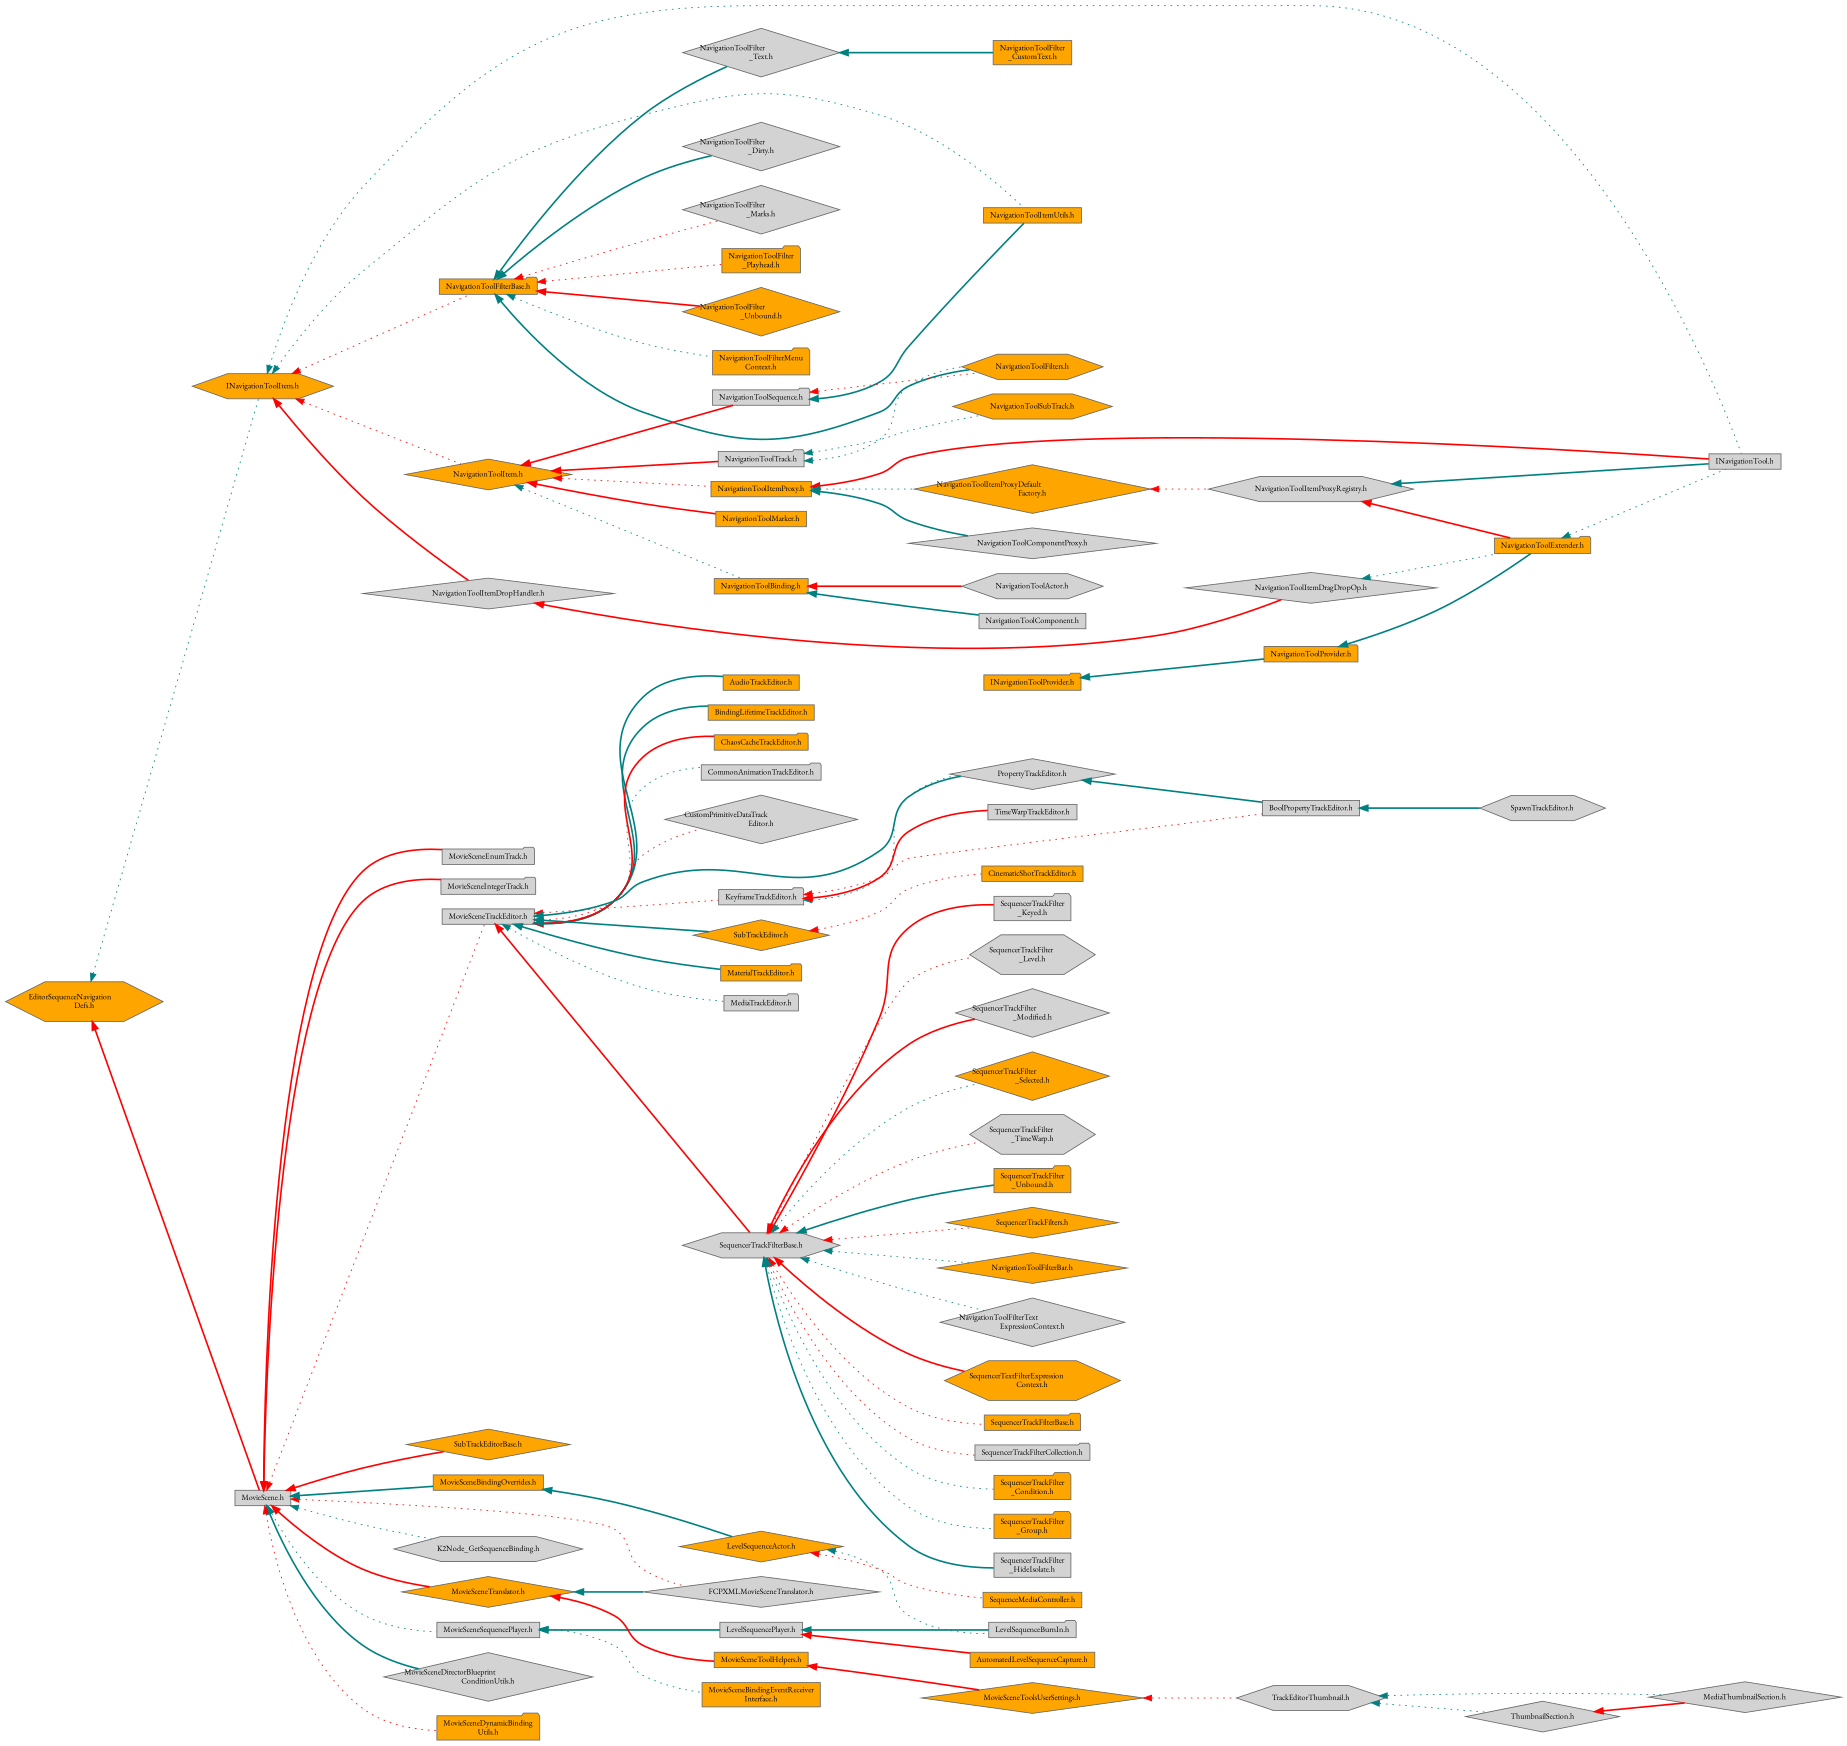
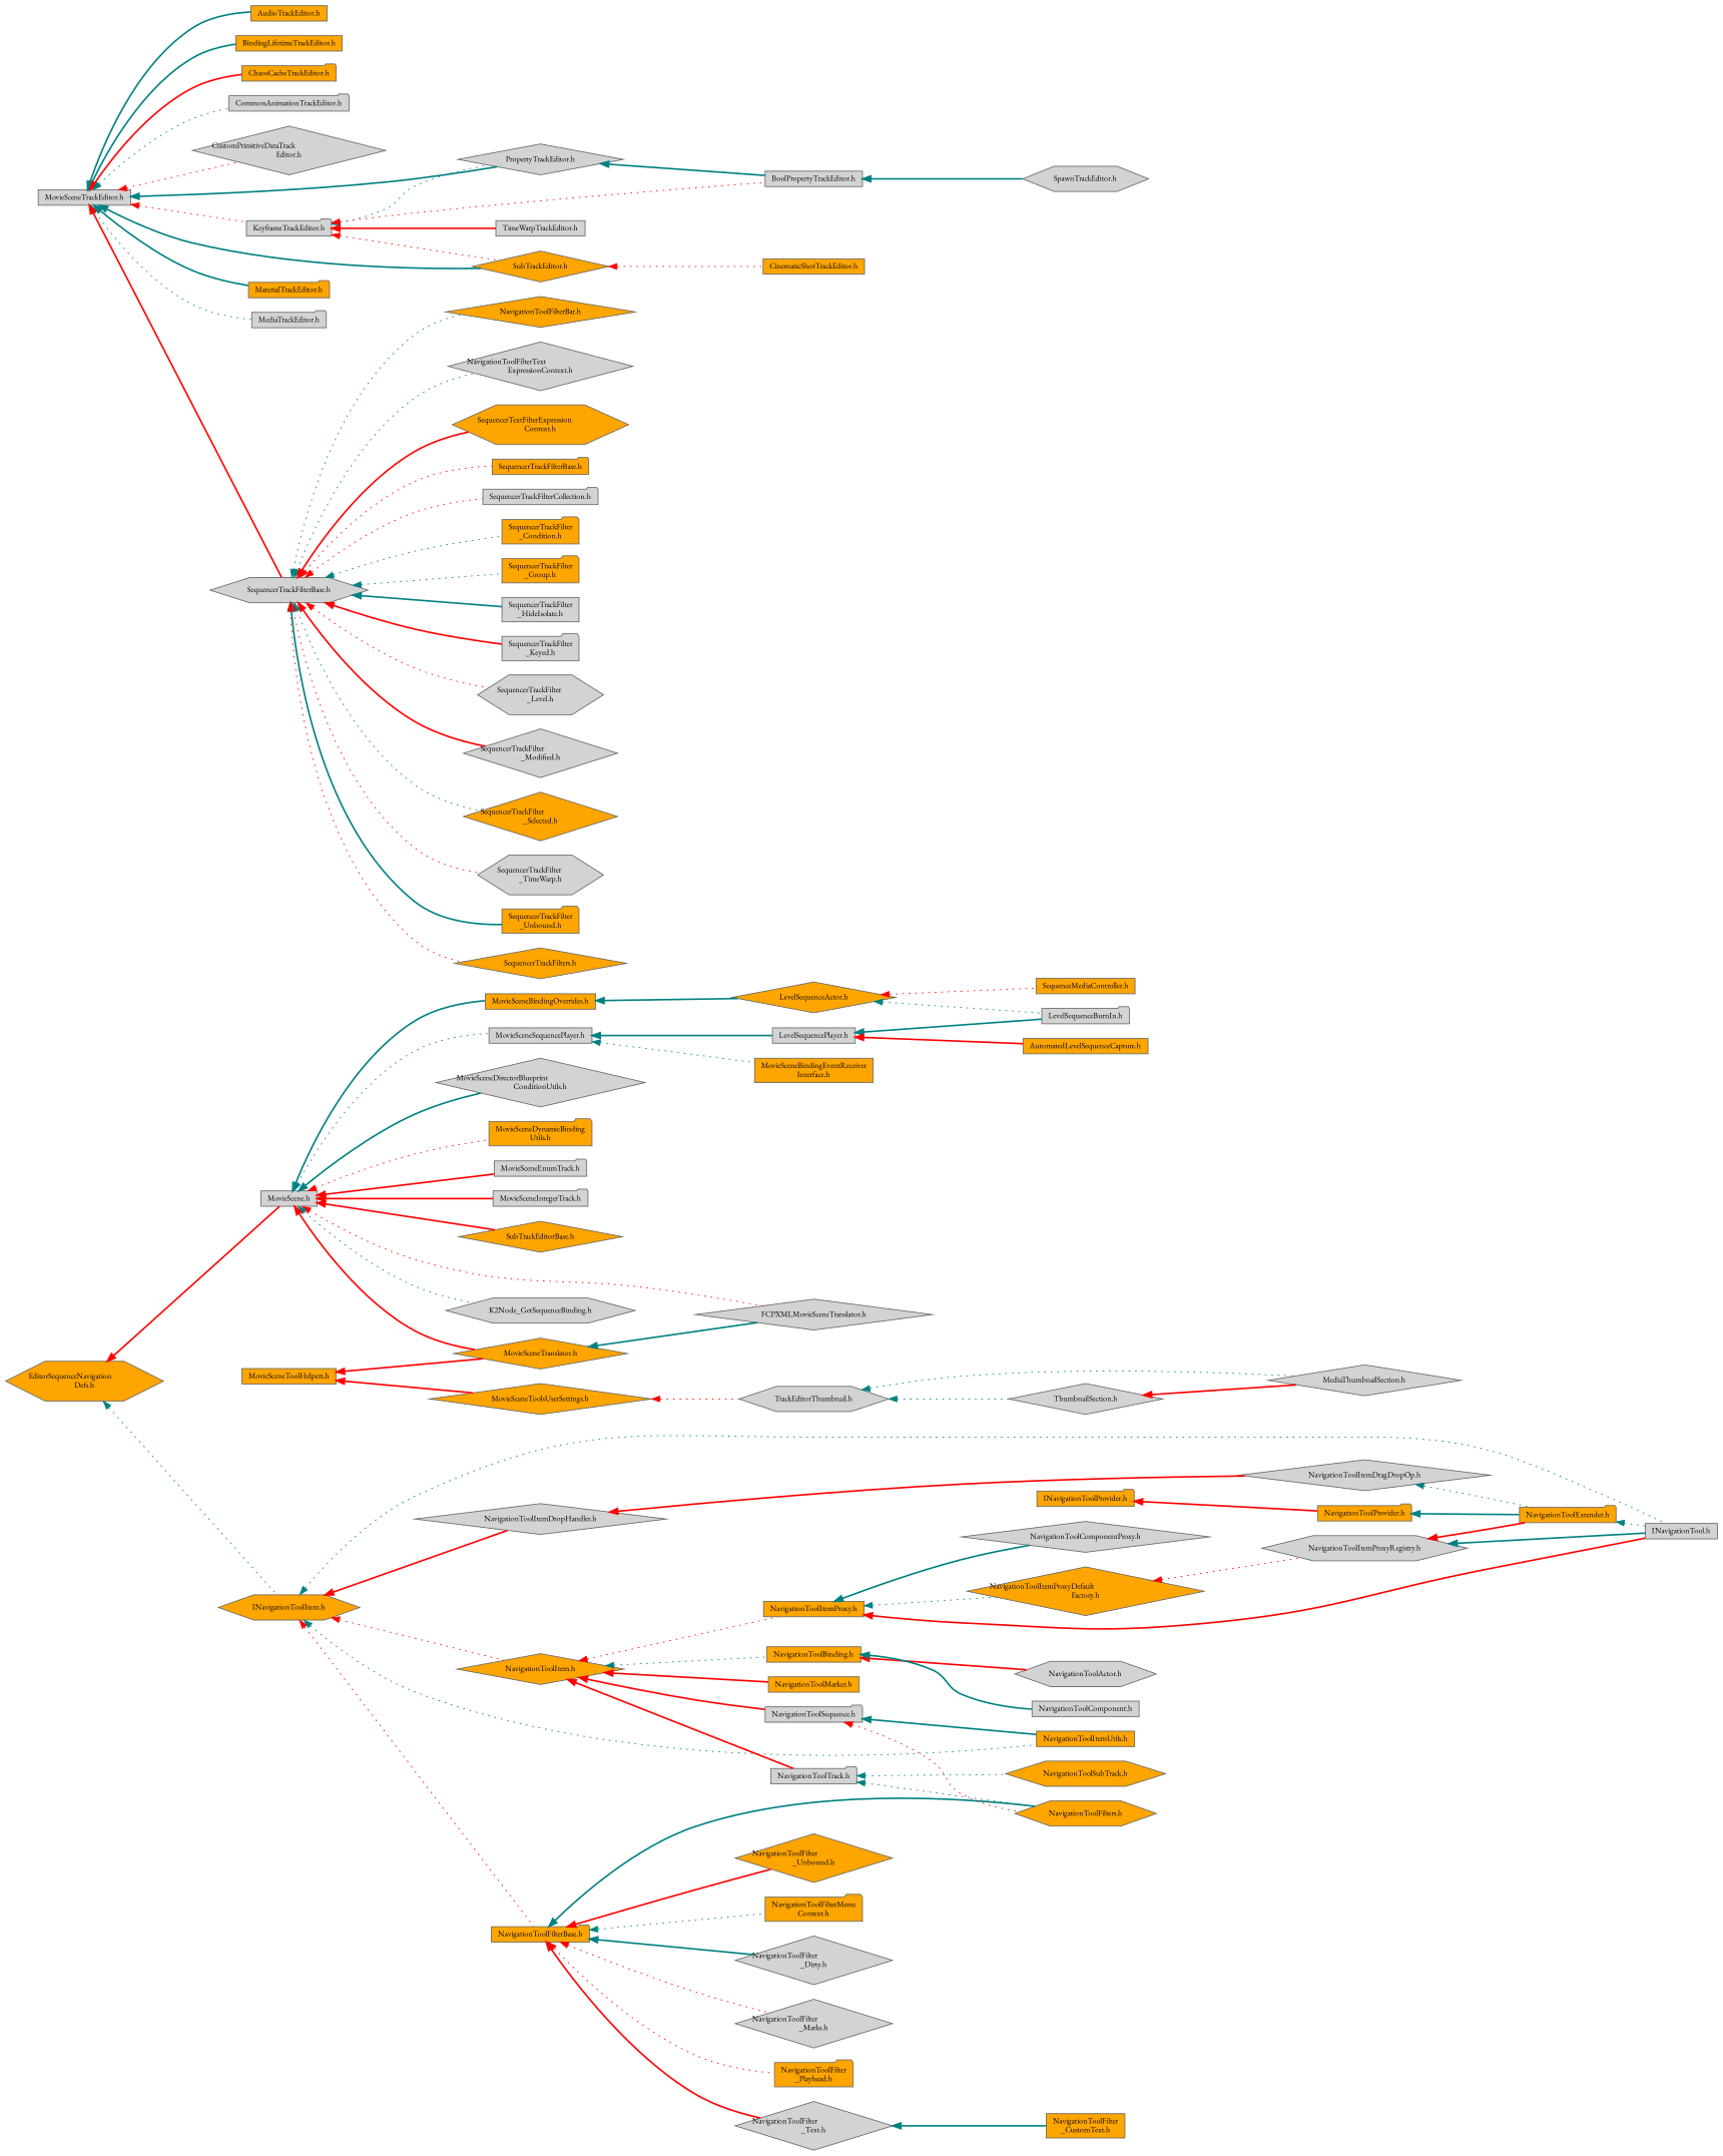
  digraph {
    fontname="EB Garamond"
    rankdir=LR
    node [color=grey40 fillcolor=orange fontname="EB Garamond" fontsize=10 shape=diamond style=filled]
    edge [color=teal dir=back fontname="EB Garamond" fontsize=10 labelfontname=Helvetica labelfontsize=10 style=bold]
    n1 [color=gray40 fontcolor=black height=0.2 label="EditorSequenceNavigation\lDefs.h" shape=hexagon width=0.4]
    n2 [height=0.2 label="INavigationToolItem.h" shape=hexagon width=0.4]
    n3 [fillcolor=lightgrey height=0.2 label="MovieScene.h" shape=box width=0.4]
    n4 [fillcolor=lightgrey height=0.2 label="INavigationTool.h" shape=box width=0.4]
    n5 [height=0.2 label="NavigationToolFilterBase.h" shape=folder width=0.4]
    n6 [height=0.2 label="NavigationToolItem.h" width=0.4]
    n7 [height=0.2 label="NavigationToolItemUtils.h" shape=box width=0.4]
    n8 [fillcolor=lightgrey height=0.2 label="NavigationToolItemDropHandler.h" width=0.4]
    n9 [fillcolor=lightgrey height=0.2 label="FCPXMLMovieSceneTranslator.h" width=0.4]
    n10 [fillcolor=lightgrey height=0.2 label="K2Node_GetSequenceBinding.h" shape=hexagon width=0.4]
    n11 [height=0.2 label="MovieSceneBindingOverrides.h" shape=box width=0.4]
    n12 [fillcolor=lightgrey height=0.2 label="MovieSceneDirectorBlueprint\lConditionUtils.h" width=0.4]
    n13 [height=0.2 label="MovieSceneDynamicBinding\lUtils.h" shape=folder width=0.4]
    n14 [fillcolor=lightgrey height=0.2 label="MovieSceneEnumTrack.h" shape=folder width=0.4]
    n15 [fillcolor=lightgrey height=0.2 label="MovieSceneIntegerTrack.h" shape=folder width=0.4]
    n16 [fillcolor=lightgrey height=0.2 label="MovieSceneSequencePlayer.h" shape=box width=0.4]
    n17 [fillcolor=lightgrey height=0.2 label="MovieSceneTrackEditor.h" shape=box width=0.4]
    n18 [height=0.2 label="MovieSceneTranslator.h" width=0.4]
    n19 [height=0.2 label="SubTrackEditorBase.h" width=0.4]
    n20 [height=0.2 label="NavigationToolFilterMenu\lContext.h" shape=folder width=0.4]
    n21 [fillcolor=lightgrey height=0.2 label="NavigationToolFilter\l_Dirty.h" width=0.4]
    n22 [fillcolor=lightgrey height=0.2 label="NavigationToolFilter\l_Marks.h" width=0.4]
    n23 [height=0.2 label="NavigationToolFilter\l_Playhead.h" shape=folder width=0.4]
    n24 [fillcolor=lightgrey height=0.2 label="NavigationToolFilter\l_Text.h" width=0.4]
    n25 [height=0.2 label="NavigationToolFilter\l_Unbound.h" width=0.4]
    n26 [height=0.2 label="NavigationToolFilters.h" shape=hexagon width=0.4]
    n27 [height=0.2 label="NavigationToolBinding.h" shape=box width=0.4]
    n28 [height=0.2 label="NavigationToolItemProxy.h" shape=box width=0.4]
    n29 [height=0.2 label="NavigationToolMarker.h" shape=box width=0.4]
    n30 [fillcolor=lightgrey height=0.2 label="NavigationToolSequence.h" shape=folder width=0.4]
    n31 [fillcolor=lightgrey height=0.2 label="NavigationToolTrack.h" shape=folder width=0.4]
    n32 [fillcolor=lightgrey height=0.2 label="NavigationToolItemDragDropOp.h" width=0.4]
    n33 [height=0.2 label="NavigationToolFilter\l_CustomText.h" shape=box width=0.4]
    n34 [height=0.2 label="INavigationToolProvider.h" shape=folder width=0.4]
    n35 [height=0.2 label="NavigationToolProvider.h" shape=folder width=0.4]
    n36 [height=0.2 label="NavigationToolExtender.h" shape=folder width=0.4]
    n37 [fillcolor=lightgrey height=0.2 label="NavigationToolActor.h" shape=hexagon width=0.4]
    n38 [fillcolor=lightgrey height=0.2 label="NavigationToolComponent.h" shape=box width=0.4]
    n39 [fillcolor=lightgrey height=0.2 label="NavigationToolComponentProxy.h" width=0.4]
    n40 [height=0.2 label="NavigationToolItemProxyDefault\lFactory.h" width=0.4]
    n41 [height=0.2 label="NavigationToolSubTrack.h" shape=hexagon width=0.4]
    n42 [fillcolor=lightgrey height=0.2 label="NavigationToolItemProxyRegistry.h" shape=hexagon width=0.4]
    n43 [height=0.2 label="LevelSequenceActor.h" width=0.4]
    n44 [fillcolor=lightgrey height=0.2 label="LevelSequencePlayer.h" shape=box width=0.4]
    n45 [height=0.2 label="MovieSceneBindingEventReceiver\lInterface.h" shape=box width=0.4]
    n46 [height=0.2 label="AudioTrackEditor.h" shape=box width=0.4]
    n47 [height=0.2 label="BindingLifetimeTrackEditor.h" shape=box width=0.4]
    n48 [height=0.2 label="ChaosCacheTrackEditor.h" shape=folder width=0.4]
    n49 [fillcolor=lightgrey height=0.2 label="CommonAnimationTrackEditor.h" shape=folder width=0.4]
    n50 [fillcolor=lightgrey height=0.2 label="CustomPrimitiveDataTrack\lEditor.h" width=0.4]
    n51 [fillcolor=lightgrey height=0.2 label="KeyframeTrackEditor.h" shape=folder width=0.4]
    n52 [fillcolor=lightgrey height=0.2 label="PropertyTrackEditor.h" width=0.4]
    n53 [height=0.2 label="SubTrackEditor.h" width=0.4]
    n54 [height=0.2 label="MaterialTrackEditor.h" shape=folder width=0.4]
    n55 [fillcolor=lightgrey height=0.2 label="MediaTrackEditor.h" shape=folder width=0.4]
    n56 [fillcolor=lightgrey height=0.2 label="SequencerTrackFilterBase.h" shape=hexagon width=0.4]
    n57 [height=0.2 label="MovieSceneToolHelpers.h" shape=box width=0.4]
    n58 [fillcolor=lightgrey height=0.2 label="LevelSequenceBurnIn.h" shape=folder width=0.4]
    n59 [height=0.2 label="SequenceMediaController.h" shape=box width=0.4]
    n60 [height=0.2 label="AutomatedLevelSequenceCapture.h" shape=box width=0.4]
    n61 [fillcolor=lightgrey height=0.2 label="BoolPropertyTrackEditor.h" shape=box width=0.4]
    n62 [fillcolor=lightgrey height=0.2 label="TimeWarpTrackEditor.h" shape=box width=0.4]
    n63 [height=0.2 label="CinematicShotTrackEditor.h" shape=box width=0.4]
    n64 [height=0.2 label="NavigationToolFilterBar.h" width=0.4]
    n65 [fillcolor=lightgrey height=0.2 label="NavigationToolFilterText\lExpressionContext.h" width=0.4]
    n66 [height=0.2 label="SequencerTextFilterExpression\lContext.h" shape=hexagon width=0.4]
    n67 [height=0.2 label="SequencerTrackFilterBase.h" shape=folder width=0.4]
    n68 [fillcolor=lightgrey height=0.2 label="SequencerTrackFilterCollection.h" shape=folder width=0.4]
    n69 [height=0.2 label="SequencerTrackFilter\l_Condition.h" shape=folder width=0.4]
    n70 [height=0.2 label="SequencerTrackFilter\l_Group.h" shape=folder width=0.4]
    n71 [fillcolor=lightgrey height=0.2 label="SequencerTrackFilter\l_HideIsolate.h" shape=box width=0.4]
    n72 [fillcolor=lightgrey height=0.2 label="SequencerTrackFilter\l_Keyed.h" shape=folder width=0.4]
    n73 [fillcolor=lightgrey height=0.2 label="SequencerTrackFilter\l_Level.h" shape=hexagon width=0.4]
    n74 [fillcolor=lightgrey height=0.2 label="SequencerTrackFilter\l_Modified.h" width=0.4]
    n75 [height=0.2 label="SequencerTrackFilter\l_Selected.h" width=0.4]
    n76 [fillcolor=lightgrey height=0.2 label="SequencerTrackFilter\l_TimeWarp.h" shape=hexagon width=0.4]
    n77 [height=0.2 label="SequencerTrackFilter\l_Unbound.h" shape=folder width=0.4]
    n78 [height=0.2 label="SequencerTrackFilters.h" width=0.4]
    n79 [fillcolor=lightgrey height=0.2 label="SpawnTrackEditor.h" shape=hexagon width=0.4]
    n80 [height=0.2 label="MovieSceneToolsUserSettings.h" width=0.4]
    n81 [fillcolor=lightgrey height=0.2 label="TrackEditorThumbnail.h" shape=hexagon width=0.4]
    n82 [fillcolor=lightgrey height=0.2 label="MediaThumbnailSection.h" width=0.4]
    n83 [fillcolor=lightgrey height=0.2 label="ThumbnailSection.h" width=0.4]
    n1 -> n2 [style=dotted]
    n1 -> n3 [color=red]
    n2 -> n4 [style=dotted]
    n2 -> n5 [color=red style=dotted]
    n2 -> n6 [color=red style=dotted]
    n2 -> n7 [style=dotted]
    n2 -> n8 [color=red]
    n3 -> n9 [color=red style=dotted]
    n3 -> n10 [style=dotted]
    n3 -> n11
    n3 -> n12
    n3 -> n13 [color=red style=dotted]
    n3 -> n14 [color=red]
    n3 -> n15 [color=red]
    n3 -> n16 [style=dotted]
-   n3 -> n17 [color=red style=dotted]
    n3 -> n18 [color=red]
    n3 -> n19 [color=red]
    n5 -> n20 [style=dotted]
    n5 -> n21
    n5 -> n22 [color=red style=dotted]
    n5 -> n23 [color=red style=dotted]
-   n5 -> n24
+   n5 -> n24 [color=red]
    n5 -> n25 [color=red]
    n5 -> n26
    n6 -> n27 [style=dotted]
    n6 -> n28 [color=red style=dotted]
    n6 -> n29 [color=red]
    n6 -> n30 [color=red]
    n6 -> n31 [color=red]
    n8 -> n32 [color=red]
    n11 -> n43
    n16 -> n44
    n16 -> n45 [style=dotted]
    n17 -> n46
    n17 -> n47
    n17 -> n48 [color=red]
    n17 -> n49 [style=dotted]
    n17 -> n50 [color=red style=dotted]
    n17 -> n51 [color=red style=dotted]
    n17 -> n52
    n17 -> n53
    n17 -> n54
    n17 -> n55 [style=dotted]
    n17 -> n56 [color=red]
    n18 -> n9
-   n18 -> n57 [color=red]
+   n57 -> n18 [color=red]
    n24 -> n33
    n27 -> n37 [color=red]
    n27 -> n38
    n28 -> n4 [color=red]
    n28 -> n39
    n28 -> n40 [style=dotted]
    n30 -> n7
    n30 -> n26 [color=red style=dotted]
    n31 -> n26 [style=dotted]
    n31 -> n41 [style=dotted]
    n32 -> n36 [style=dotted]
-   n34 -> n35
+   n34 -> n35 [color=red]
    n35 -> n36
    n36 -> n4 [style=dotted]
    n40 -> n42 [color=red style=dotted]
    n42 -> n4
    n42 -> n36 [color=red]
    n43 -> n58 [style=dotted]
    n43 -> n59 [color=red style=dotted]
    n44 -> n58
    n44 -> n60 [color=red]
    n51 -> n52 [style=dotted]
+   n51 -> n53 [color=red style=dotted]
    n51 -> n61 [color=red style=dotted]
    n51 -> n62 [color=red]
    n52 -> n61
    n53 -> n63 [color=red style=dotted]
    n56 -> n64 [style=dotted]
    n56 -> n65 [style=dotted]
    n56 -> n66 [color=red]
    n56 -> n67 [color=red style=dotted]
    n56 -> n68 [color=red style=dotted]
    n56 -> n69 [style=dotted]
    n56 -> n70 [style=dotted]
    n56 -> n71
    n56 -> n72 [color=red]
    n56 -> n73 [color=red style=dotted]
    n56 -> n74 [color=red]
    n56 -> n75 [style=dotted]
    n56 -> n76 [color=red style=dotted]
    n56 -> n77
    n56 -> n78 [color=red style=dotted]
    n57 -> n80 [color=red]
    n61 -> n79
    n80 -> n81 [color=red style=dotted]
    n81 -> n82 [style=dotted]
    n81 -> n83 [style=dotted]
    n83 -> n82 [color=red]
  }
